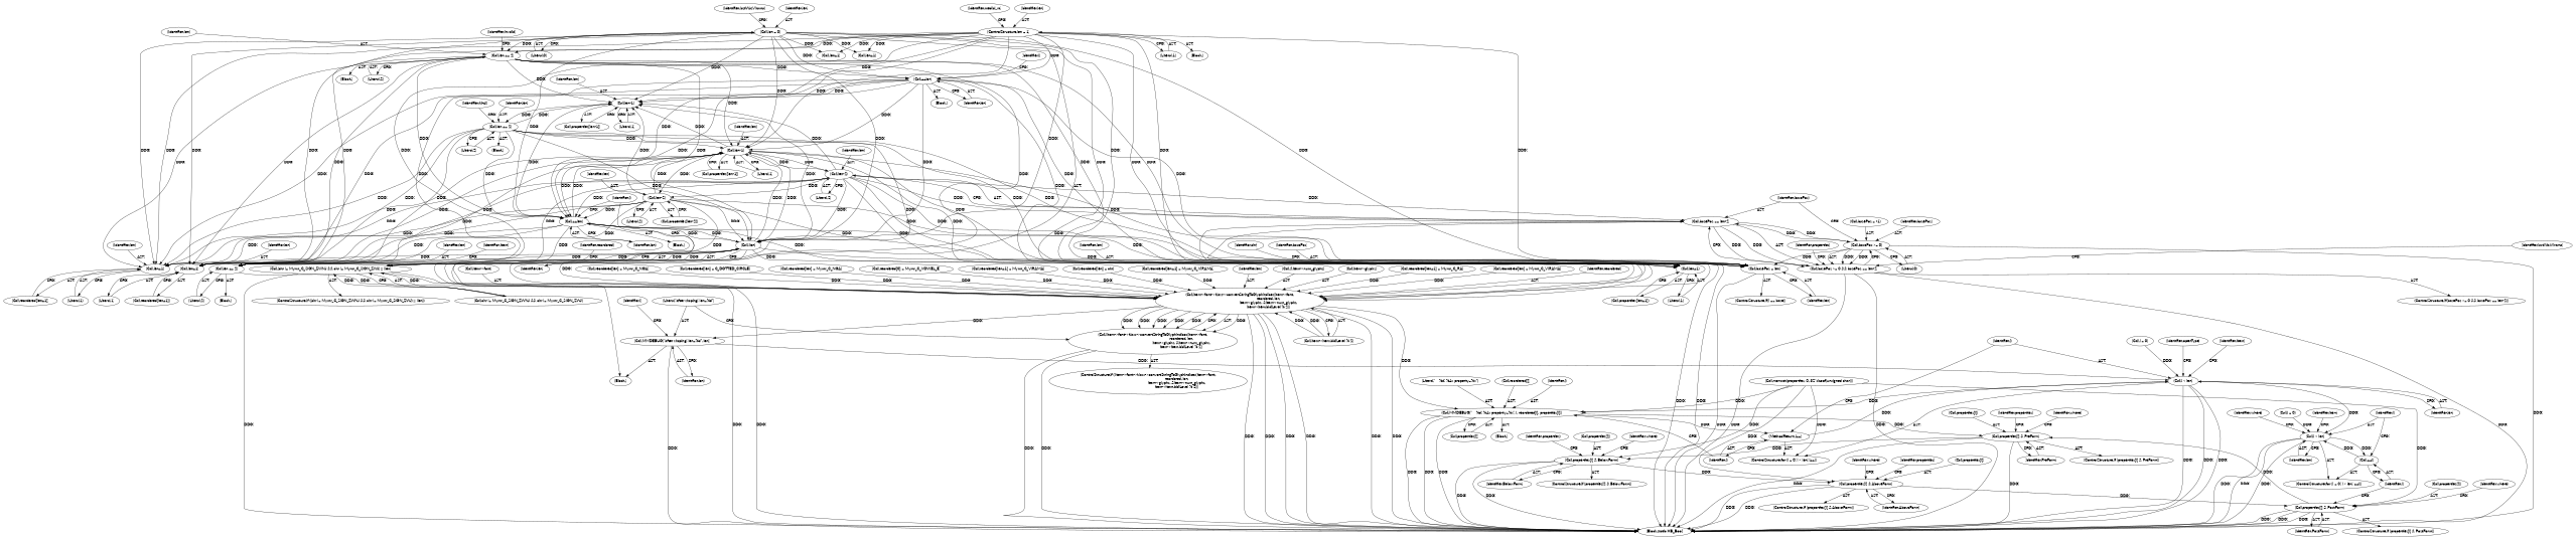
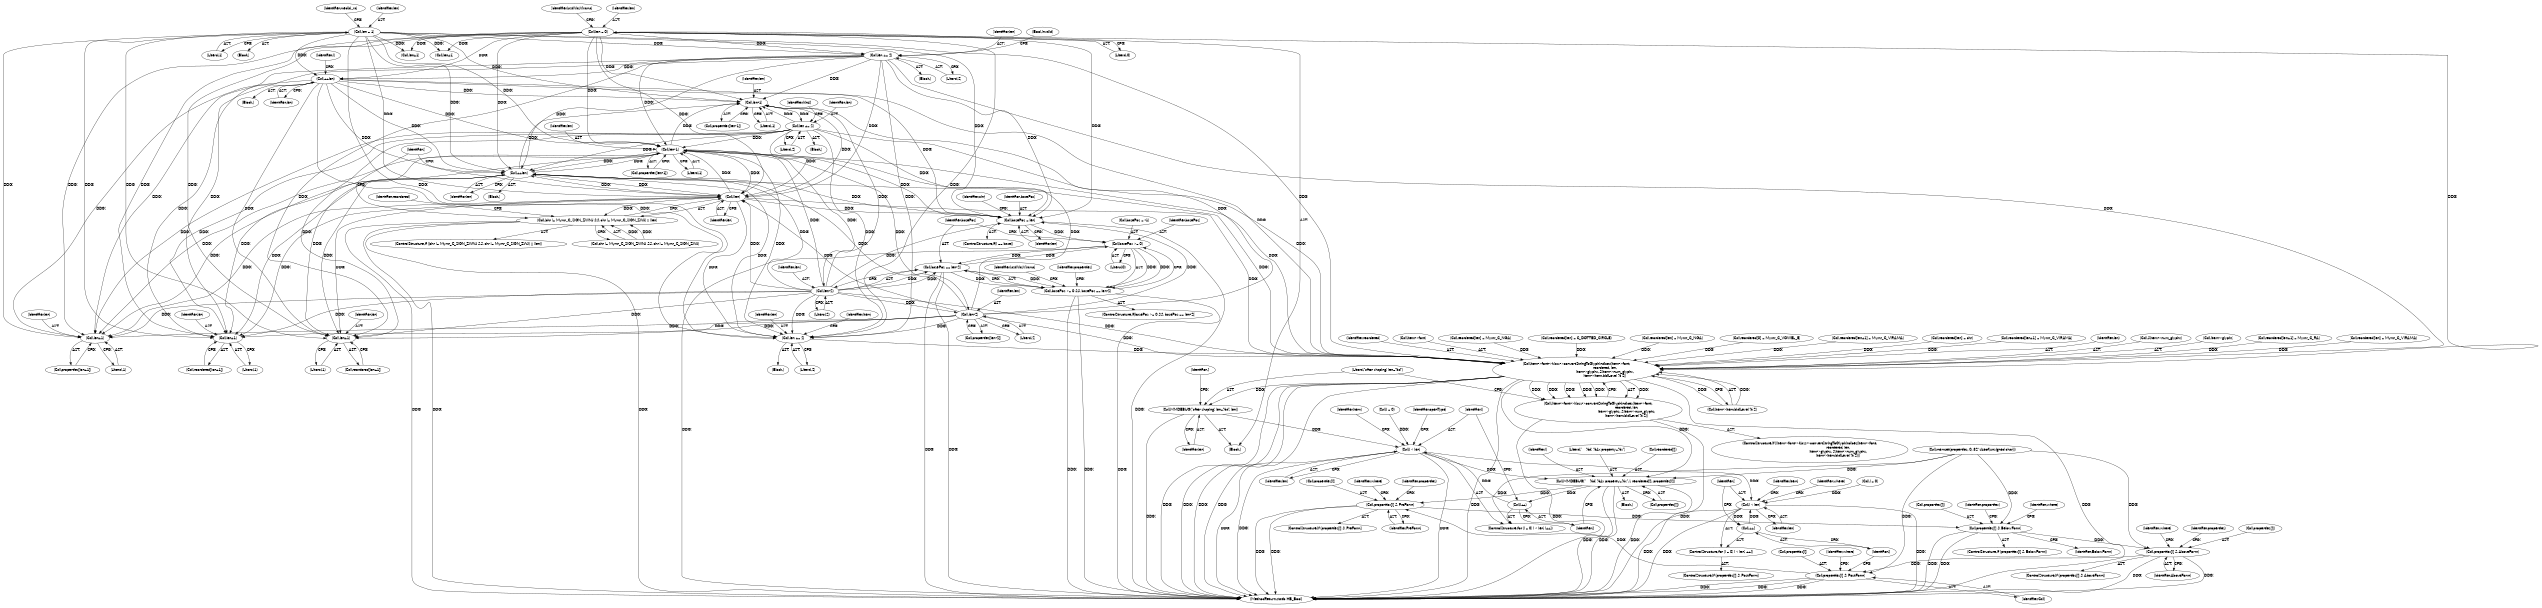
  digraph {
    fontname=Lato
    node [fontname=Lato]
    edge [fontname=Lato]
    n1 [label="(Call,len-1)"]
    n2 [label="(Call,len += 2)"]
    n3 [label="(Call,properties[len-1])"]
    n4 [label="(Literal,1)"]
    n5 [label="(Call,len-1)"]
    n6 [label="(Call,++len)"]
    n7 [label="(Call,!len)"]
    n8 [label="(Call,len+1)"]
    n9 [label="(Call,basePos = len)"]
    n10 [label="(Call,len+1)"]
    n11 [label="(Call,len+1)"]
    n12 [label="(Call,len += 2)"]
    n13 [label="(Call,item->font->klass->convertStringToGlyphIndices(item->font,\n                                                        reordered, len,\n                                                        item->glyphs, &item->num_glyphs,\n                                                        item->item.bidiLevel % 2))"]
    n14 [label="(Literal,2)"]
    n15 [label="(Block,)"]
    n16 [label="(Call,len-2)"]
    n17 [label="(Call,len-2)"]
    n18 [label="(Call,basePos == len-2)"]
    n19 [label="(Literal,2)"]
    n20 [label="(Call,properties[len-1])"]
    n21 [label="(Literal,1)"]
    n22 [label="(Call,properties[len-2])"]
    n23 [label="(Literal,2)"]
    n24 [label="(Identifier,len)"]
    n25 [label="(Block,)"]
    n26 [label="(Call,(chr != Mymr_C_SIGN_ZWNJ && chr != Mymr_C_SIGN_ZWJ) || !len)"]
    n27 [label="(Identifier,len)"]
    n28 [label="(Call,reordered[len+1])"]
    n29 [label="(Literal,1)"]
    n30 [label="(Call,basePos >= 0)"]
    n31 [label="(Call,basePos >= 0 && basePos == len-2)"]
-   n32 [label="(Block,static HB_Bool)"]
+   n32 [label="(MethodReturn,static HB_Bool)"]
    n33 [label="(Identifier,len)"]
    n34 [label="(ControlStructure,if(i == base))"]
    n35 [label="(Literal,1)"]
    n36 [label="(Call,reordered[len+1])"]
    n37 [label="(Call,properties[len+1])"]
    n38 [label="(Literal,1)"]
    n39 [label="(Block,)"]
    n40 [label="(Literal,2)"]
    n41 [label="(Call,!item->font->klass->convertStringToGlyphIndices(item->font,\n                                                        reordered, len,\n                                                        item->glyphs, &item->num_glyphs,\n                                                        item->item.bidiLevel % 2))"]
    n42 [label="(Call,MMDEBUG(\"after shaping: len=%d\", len))"]
    n43 [label="(Call,MMDEBUG(\"    %d: %4x property=%x\", i, reordered[i], properties[i]))"]
    n44 [label="(Call,item->item.bidiLevel % 2)"]
    n45 [label="(Call,len += 2)"]
    n46 [label="(Call,++len)"]
    n47 [label="(Block,)"]
    n48 [label="(Literal,2)"]
    n49 [label="(Block,)"]
    n50 [label="(Identifier,len)"]
    n51 [label="(Call,len = 0)"]
    n52 [label="(Call,len+1)"]
    n53 [label="(Block,)"]
    n54 [label="(Call,len+1)"]
    n55 [label="(Literal,0)"]
-   n56 [label="(ControlStructure,len = 1)"]
+   n56 [label="(Call,len = 1)"]
    n57 [label="(Literal,1)"]
    n58 [label="(Block,)"]
    n59 [label="(Call,chr != Mymr_C_SIGN_ZWNJ && chr != Mymr_C_SIGN_ZWJ)"]
    n60 [label="(ControlStructure,if ((chr != Mymr_C_SIGN_ZWNJ && chr != Mymr_C_SIGN_ZWJ) || !len))"]
    n61 [label="(Literal,0)"]
    n62 [label="(ControlStructure,if(basePos >= 0 && basePos == len-2))"]
    n63 [label="(ControlStructure,if (!item->font->klass->convertStringToGlyphIndices(item->font,\n                                                        reordered, len,\n                                                        item->glyphs, &item->num_glyphs,\n                                                        item->item.bidiLevel % 2)))"]
    n64 [label="(Call,i < len)"]
    n65 [label="(Identifier,len)"]
-   n66 [label="(MethodReturn,i++)"]
+   n66 [label="(Call,i++)"]
    n67 [label="(Call,properties[i] & PreForm)"]
    n68 [label="(Block,)"]
    n69 [label="(Call,properties[i])"]
    n70 [label="(Call,i < len)"]
    n71 [label="(Identifier,len)"]
    n72 [label="(ControlStructure,for (i = 0; i < len; i++))"]
    n73 [label="(Call,++i)"]
    n74 [label="(Identifier,len)"]
    n75 [label="(ControlStructure,for (i = 0; i < len; ++i))"]
    n76 [label="(Identifier,i)"]
    n77 [label="(Call,properties[i] & BelowForm)"]
    n78 [label="(ControlStructure,if (properties[i] & PreForm))"]
    n79 [label="(Identifier,PreForm)"]
    n80 [label="(Call,properties[i] & AboveForm)"]
    n81 [label="(ControlStructure,if (properties[i] & BelowForm))"]
    n82 [label="(Identifier,BelowForm)"]
    n83 [label="(Call,properties[i] & PostForm)"]
    n84 [label="(Identifier,AboveForm)"]
    n85 [label="(ControlStructure,if (properties[i] & AboveForm))"]
    n86 [label="(ControlStructure,if (properties[i] & PostForm))"]
-   n87 [label="(Identifier,PostForm)"]
+   n87 [label="(Identifier,Call)"]
    n88 [label="(Identifier,i)"]
    n89 [label="(Identifier,len)"]
    n90 [label="(Identifier,len)"]
    n91 [label="(Call,item->font)"]
    n92 [label="(Identifier,where)"]
    n93 [label="(Call,i = 0)"]
    n94 [label="(Identifier,len)"]
    n95 [label="(Identifier,i)"]
-   n96 [label="(Identifier,invalid)"]
+   n96 [label="(Bool,invalid)"]
    n97 [label="(Identifier,properties)"]
    n98 [label="(Identifier,where)"]
    n99 [label="(Call,properties[i])"]
    n100 [label="(Identifier,basePos)"]
    n101 [label="(Identifier,i)"]
    n102 [label="(Identifier,len)"]
    n103 [label="(Identifier,basePos)"]
    n104 [label="(Identifier,item)"]
    n105 [label="(Call,reordered[len] = Mymr_C_NGA)"]
    n106 [label="(Call,reordered[len] = C_DOTTED_CIRCLE)"]
    n107 [label="(Identifier,len)"]
    n108 [label="(Call,properties[i])"]
    n109 [label="(Identifier,len)"]
    n110 [label="(Identifier,medial_ra)"]
    n111 [label="(Call,reordered[len] = Mymr_C_NGA)"]
    n112 [label="(Identifier,kinzi)"]
    n113 [label="(Identifier,i)"]
    n114 [label="(Literal,\"    %d: %4x property=%x\")"]
    n115 [label="(Call,memset(properties, 0, 32*sizeof(unsigned char)))"]
    n116 [label="(Call,reordered[0] = Mymr_C_VOWEL_E)"]
    n117 [label="(Identifier,properties)"]
    n118 [label="(Call,reordered[i])"]
    n119 [label="(Identifier,chr)"]
    n120 [label="(Call,reordered[len+1] = Mymr_C_VIRAMA)"]
    n121 [label="(Call,properties[i])"]
    n122 [label="(Identifier,lastWasVirama)"]
    n123 [label="(Literal,\"after shaping: len=%d\")"]
    n124 [label="(Call,reordered[len] = chr)"]
    n125 [label="(Call,reordered[len+1] = Mymr_C_VIRAMA)"]
    n126 [label="(Identifier,where)"]
    n127 [label="(Identifier,item)"]
    n128 [label="(Call,basePos = -1)"]
    n129 [label="(Identifier,where)"]
    n130 [label="(Identifier,i)"]
    n131 [label="(Identifier,len)"]
    n132 [label="(Identifier,len)"]
    n133 [label="(Identifier,len)"]
    n134 [label="(Call,&item->num_glyphs)"]
    n135 [label="(Identifier,properties)"]
    n136 [label="(Identifier,basePos)"]
    n137 [label="(Call,i = 0)"]
    n138 [label="(Identifier,len)"]
    n139 [label="(Identifier,where)"]
    n140 [label="(Call,item->glyphs)"]
    n141 [label="(Identifier,i)"]
    n142 [label="(Call,reordered[len+1] = Mymr_C_RA)"]
    n143 [label="(Identifier,i)"]
    n144 [label="(Identifier,properties)"]
    n145 [label="(Call,reordered[len] = Mymr_C_VIRAMA)"]
    n146 [label="(Identifier,openType)"]
    n147 [label="(Identifier,item)"]
    n148 [label="(Identifier,reordered)"]
    n149 [label="(Identifier,len)"]
    n150 [label="(Identifier,len)"]
    n151 [label="(Identifier,lastWasVirama)"]
    n152 [label="(Call,properties[i])"]
    n153 [label="(Identifier,len)"]
    n154 [label="(Identifier,reordered)"]
    n1 -> n2 [label="DDG: "]
    n1 -> n3 [label="AST: "]
    n1 -> n4 [label="CFG: "]
    n2 -> n1 [label="DDG: "]
    n2 -> n5 [label="DDG: "]
    n2 -> n6 [label="DDG: "]
    n2 -> n7 [label="DDG: "]
    n2 -> n8 [label="DDG: "]
    n2 -> n9 [label="DDG: "]
    n2 -> n10 [label="DDG: "]
    n2 -> n11 [label="DDG: "]
    n2 -> n12 [label="DDG: "]
    n2 -> n13 [label="DDG: "]
    n2 -> n14 [label="CFG: "]
    n2 -> n15 [label="AST: "]
    n3 -> n1 [label="CFG: "]
    n4 -> n1 [label="AST: "]
    n5 -> n1 [label="DDG: "]
    n5 -> n6 [label="DDG: "]
    n5 -> n7 [label="DDG: "]
    n5 -> n8 [label="DDG: "]
    n5 -> n9 [label="DDG: "]
    n5 -> n10 [label="DDG: "]
    n5 -> n11 [label="DDG: "]
    n5 -> n12 [label="DDG: "]
    n5 -> n13 [label="DDG: "]
    n5 -> n16 [label="DDG: "]
    n5 -> n17 [label="DDG: "]
    n5 -> n20 [label="AST: "]
    n5 -> n21 [label="CFG: "]
    n6 -> n1 [label="DDG: "]
    n6 -> n5 [label="DDG: "]
    n6 -> n7 [label="DDG: "]
    n6 -> n8 [label="DDG: "]
    n6 -> n9 [label="DDG: "]
    n6 -> n10 [label="DDG: "]
    n6 -> n11 [label="DDG: "]
    n6 -> n12 [label="DDG: "]
    n6 -> n13 [label="DDG: "]
    n6 -> n24 [label="CFG: "]
    n6 -> n25 [label="AST: "]
    n7 -> n1 [label="DDG: "]
    n7 -> n5 [label="DDG: "]
    n7 -> n6 [label="DDG: "]
    n7 -> n8 [label="DDG: "]
    n7 -> n9 [label="DDG: "]
    n7 -> n10 [label="DDG: "]
    n7 -> n11 [label="DDG: "]
    n7 -> n12 [label="DDG: "]
    n7 -> n13 [label="DDG: "]
    n7 -> n26 [label="AST: "]
    n7 -> n26 [label="DDG: "]
    n7 -> n27 [label="CFG: "]
    n8 -> n28 [label="AST: "]
    n8 -> n29 [label="CFG: "]
-   n30 -> n9 [label="DDG: "]
+   n9 -> n30 [label="DDG: "]
    n9 -> n32 [label="DDG: "]
    n9 -> n33 [label="CFG: "]
    n9 -> n34 [label="AST: "]
    n10 -> n35 [label="CFG: "]
    n10 -> n36 [label="AST: "]
    n11 -> n37 [label="AST: "]
    n11 -> n38 [label="CFG: "]
    n12 -> n13 [label="DDG: "]
    n12 -> n39 [label="AST: "]
    n12 -> n40 [label="CFG: "]
    n13 -> n32 [label="DDG: "]
    n13 -> n32 [label="DDG: "]
    n13 -> n32 [label="DDG: "]
    n13 -> n32 [label="DDG: "]
    n13 -> n32 [label="DDG: "]
    n13 -> n32 [label="DDG: "]
    n13 -> n41 [label="AST: "]
    n13 -> n41 [label="DDG: "]
    n13 -> n41 [label="DDG: "]
    n13 -> n41 [label="DDG: "]
    n13 -> n41 [label="DDG: "]
    n13 -> n41 [label="DDG: "]
    n13 -> n41 [label="DDG: "]
    n13 -> n42 [label="DDG: "]
    n13 -> n43 [label="DDG: "]
    n13 -> n44 [label="CFG: "]
    n14 -> n2 [label="AST: "]
    n16 -> n1 [label="DDG: "]
    n16 -> n5 [label="DDG: "]
    n16 -> n6 [label="DDG: "]
    n16 -> n7 [label="DDG: "]
    n16 -> n8 [label="DDG: "]
    n16 -> n9 [label="DDG: "]
    n16 -> n10 [label="DDG: "]
    n16 -> n11 [label="DDG: "]
    n16 -> n12 [label="DDG: "]
    n16 -> n13 [label="DDG: "]
    n16 -> n17 [label="DDG: "]
    n16 -> n18 [label="AST: "]
    n16 -> n18 [label="DDG: "]
    n16 -> n18 [label="DDG: "]
    n16 -> n19 [label="CFG: "]
    n17 -> n1 [label="DDG: "]
    n17 -> n5 [label="DDG: "]
    n17 -> n6 [label="DDG: "]
    n17 -> n7 [label="DDG: "]
    n17 -> n8 [label="DDG: "]
    n17 -> n9 [label="DDG: "]
    n17 -> n10 [label="DDG: "]
    n17 -> n11 [label="DDG: "]
    n17 -> n12 [label="DDG: "]
    n17 -> n13 [label="DDG: "]
    n17 -> n22 [label="AST: "]
    n17 -> n23 [label="CFG: "]
    n18 -> n16 [label="CFG: "]
    n18 -> n30 [label="DDG: "]
    n18 -> n31 [label="AST: "]
    n18 -> n31 [label="DDG: "]
    n18 -> n31 [label="DDG: "]
    n18 -> n32 [label="DDG: "]
    n18 -> n32 [label="DDG: "]
    n19 -> n16 [label="AST: "]
    n20 -> n5 [label="CFG: "]
    n21 -> n5 [label="AST: "]
    n22 -> n17 [label="CFG: "]
    n23 -> n17 [label="AST: "]
    n24 -> n6 [label="AST: "]
    n26 -> n7 [label="CFG: "]
    n26 -> n32 [label="DDG: "]
    n26 -> n32 [label="DDG: "]
    n26 -> n32 [label="DDG: "]
    n26 -> n59 [label="CFG: "]
    n26 -> n60 [label="AST: "]
    n27 -> n7 [label="AST: "]
    n28 -> n8 [label="CFG: "]
    n29 -> n8 [label="AST: "]
    n30 -> n18 [label="DDG: "]
    n30 -> n31 [label="AST: "]
    n30 -> n31 [label="DDG: "]
    n30 -> n31 [label="DDG: "]
    n30 -> n32 [label="DDG: "]
    n30 -> n61 [label="CFG: "]
    n31 -> n18 [label="CFG: "]
    n31 -> n30 [label="CFG: "]
    n31 -> n32 [label="DDG: "]
    n31 -> n32 [label="DDG: "]
    n31 -> n32 [label="DDG: "]
    n31 -> n62 [label="AST: "]
    n33 -> n9 [label="AST: "]
    n35 -> n10 [label="AST: "]
    n36 -> n10 [label="CFG: "]
    n37 -> n11 [label="CFG: "]
    n38 -> n11 [label="AST: "]
    n40 -> n12 [label="AST: "]
    n41 -> n13 [label="CFG: "]
    n41 -> n32 [label="DDG: "]
    n41 -> n32 [label="DDG: "]
    n41 -> n63 [label="AST: "]
    n42 -> n32 [label="DDG: "]
    n42 -> n53 [label="AST: "]
    n42 -> n64 [label="DDG: "]
    n42 -> n65 [label="CFG: "]
    n43 -> n32 [label="DDG: "]
    n43 -> n32 [label="DDG: "]
    n43 -> n32 [label="DDG: "]
    n43 -> n66 [label="DDG: "]
    n43 -> n67 [label="DDG: "]
    n43 -> n68 [label="AST: "]
    n43 -> n69 [label="CFG: "]
    n44 -> n13 [label="AST: "]
    n44 -> n13 [label="DDG: "]
    n44 -> n13 [label="DDG: "]
    n45 -> n1 [label="DDG: "]
    n45 -> n5 [label="DDG: "]
    n45 -> n6 [label="DDG: "]
    n45 -> n7 [label="DDG: "]
    n45 -> n8 [label="DDG: "]
    n45 -> n9 [label="DDG: "]
    n45 -> n10 [label="DDG: "]
    n45 -> n11 [label="DDG: "]
    n45 -> n12 [label="DDG: "]
    n45 -> n13 [label="DDG: "]
    n45 -> n46 [label="DDG: "]
    n45 -> n47 [label="AST: "]
    n45 -> n48 [label="CFG: "]
    n46 -> n1 [label="DDG: "]
    n46 -> n5 [label="DDG: "]
    n46 -> n6 [label="DDG: "]
    n46 -> n7 [label="DDG: "]
    n46 -> n8 [label="DDG: "]
    n46 -> n9 [label="DDG: "]
    n46 -> n10 [label="DDG: "]
    n46 -> n11 [label="DDG: "]
    n46 -> n12 [label="DDG: "]
    n46 -> n13 [label="DDG: "]
    n46 -> n49 [label="AST: "]
    n46 -> n50 [label="CFG: "]
    n48 -> n45 [label="AST: "]
    n50 -> n46 [label="AST: "]
    n51 -> n1 [label="DDG: "]
    n51 -> n5 [label="DDG: "]
    n51 -> n6 [label="DDG: "]
    n51 -> n7 [label="DDG: "]
    n51 -> n8 [label="DDG: "]
    n51 -> n9 [label="DDG: "]
    n51 -> n10 [label="DDG: "]
    n51 -> n11 [label="DDG: "]
    n51 -> n12 [label="DDG: "]
    n51 -> n13 [label="DDG: "]
    n51 -> n45 [label="DDG: "]
    n51 -> n46 [label="DDG: "]
    n51 -> n52 [label="DDG: "]
    n51 -> n53 [label="AST: "]
    n51 -> n54 [label="DDG: "]
    n51 -> n55 [label="CFG: "]
    n55 -> n51 [label="AST: "]
    n56 -> n1 [label="DDG: "]
    n56 -> n5 [label="DDG: "]
    n56 -> n6 [label="DDG: "]
    n56 -> n7 [label="DDG: "]
    n56 -> n8 [label="DDG: "]
    n56 -> n9 [label="DDG: "]
    n56 -> n10 [label="DDG: "]
    n56 -> n11 [label="DDG: "]
    n56 -> n12 [label="DDG: "]
    n56 -> n13 [label="DDG: "]
    n56 -> n45 [label="DDG: "]
    n56 -> n46 [label="DDG: "]
    n56 -> n52 [label="DDG: "]
    n56 -> n54 [label="DDG: "]
    n56 -> n57 [label="CFG: "]
    n56 -> n58 [label="AST: "]
    n57 -> n56 [label="AST: "]
    n59 -> n26 [label="AST: "]
    n59 -> n26 [label="DDG: "]
    n59 -> n26 [label="DDG: "]
    n61 -> n30 [label="AST: "]
    n64 -> n32 [label="DDG: "]
    n64 -> n32 [label="DDG: "]
    n64 -> n32 [label="DDG: "]
    n64 -> n43 [label="DDG: "]
    n64 -> n70 [label="DDG: "]
    n64 -> n71 [label="CFG: "]
    n64 -> n72 [label="AST: "]
    n65 -> n42 [label="AST: "]
    n66 -> n64 [label="DDG: "]
    n66 -> n72 [label="AST: "]
    n66 -> n76 [label="CFG: "]
    n67 -> n32 [label="DDG: "]
    n67 -> n32 [label="DDG: "]
    n67 -> n77 [label="DDG: "]
    n67 -> n78 [label="AST: "]
    n67 -> n79 [label="CFG: "]
    n69 -> n43 [label="AST: "]
    n70 -> n32 [label="DDG: "]
    n70 -> n32 [label="DDG: "]
    n70 -> n32 [label="DDG: "]
    n70 -> n73 [label="DDG: "]
    n70 -> n74 [label="CFG: "]
    n70 -> n75 [label="AST: "]
    n71 -> n64 [label="AST: "]
    n73 -> n70 [label="DDG: "]
    n73 -> n75 [label="AST: "]
    n73 -> n88 [label="CFG: "]
    n74 -> n70 [label="AST: "]
    n76 -> n43 [label="CFG: "]
    n76 -> n66 [label="AST: "]
    n77 -> n32 [label="DDG: "]
    n77 -> n32 [label="DDG: "]
    n77 -> n80 [label="DDG: "]
    n77 -> n81 [label="AST: "]
    n77 -> n82 [label="CFG: "]
    n79 -> n67 [label="AST: "]
    n80 -> n32 [label="DDG: "]
    n80 -> n32 [label="DDG: "]
    n80 -> n83 [label="DDG: "]
    n80 -> n84 [label="CFG: "]
    n80 -> n85 [label="AST: "]
-   n82 -> n77 [label="AST: "]
    n83 -> n32 [label="DDG: "]
    n83 -> n32 [label="DDG: "]
    n83 -> n32 [label="DDG: "]
    n83 -> n67 [label="DDG: "]
-   n83 -> n86 [label="AST: "]
+   n75 -> n86 [label="AST: "]
    n83 -> n87 [label="AST: "]
    n84 -> n80 [label="AST: "]
    n87 -> n83 [label="AST: "]
    n88 -> n73 [label="AST: "]
    n88 -> n83 [label="CFG: "]
    n89 -> n45 [label="AST: "]
    n90 -> n17 [label="AST: "]
    n91 -> n13 [label="AST: "]
    n92 -> n77 [label="CFG: "]
    n93 -> n70 [label="DDG: "]
    n94 -> n16 [label="AST: "]
    n95 -> n42 [label="CFG: "]
    n96 -> n45 [label="CFG: "]
    n97 -> n67 [label="CFG: "]
    n98 -> n67 [label="CFG: "]
    n99 -> n77 [label="AST: "]
    n100 -> n30 [label="AST: "]
    n101 -> n46 [label="CFG: "]
    n102 -> n12 [label="AST: "]
    n103 -> n18 [label="AST: "]
    n103 -> n30 [label="CFG: "]
    n104 -> n12 [label="CFG: "]
    n105 -> n13 [label="DDG: "]
    n106 -> n13 [label="DDG: "]
    n107 -> n5 [label="AST: "]
    n108 -> n67 [label="AST: "]
    n109 -> n1 [label="AST: "]
    n110 -> n56 [label="CFG: "]
    n111 -> n13 [label="DDG: "]
    n112 -> n2 [label="CFG: "]
    n113 -> n6 [label="CFG: "]
    n113 -> n26 [label="CFG: "]
    n114 -> n43 [label="AST: "]
    n115 -> n43 [label="DDG: "]
    n115 -> n72 [label="DDG: "]
    n115 -> n77 [label="DDG: "]
    n115 -> n80 [label="DDG: "]
    n115 -> n83 [label="DDG: "]
    n116 -> n13 [label="DDG: "]
    n117 -> n77 [label="CFG: "]
    n118 -> n43 [label="AST: "]
    n119 -> n9 [label="CFG: "]
    n120 -> n13 [label="DDG: "]
    n121 -> n83 [label="AST: "]
    n122 -> n31 [label="CFG: "]
    n123 -> n41 [label="CFG: "]
    n123 -> n42 [label="AST: "]
    n124 -> n13 [label="DDG: "]
    n125 -> n13 [label="DDG: "]
    n126 -> n83 [label="CFG: "]
    n127 -> n70 [label="CFG: "]
    n128 -> n30 [label="AST: "]
    n129 -> n80 [label="CFG: "]
    n130 -> n64 [label="AST: "]
    n130 -> n66 [label="CFG: "]
    n131 -> n13 [label="AST: "]
    n132 -> n2 [label="AST: "]
    n133 -> n11 [label="AST: "]
    n134 -> n13 [label="AST: "]
    n135 -> n80 [label="CFG: "]
    n136 -> n9 [label="AST: "]
    n137 -> n64 [label="DDG: "]
    n138 -> n10 [label="AST: "]
    n139 -> n70 [label="CFG: "]
    n140 -> n13 [label="AST: "]
    n141 -> n43 [label="AST: "]
    n142 -> n13 [label="DDG: "]
    n143 -> n70 [label="AST: "]
    n143 -> n73 [label="CFG: "]
    n144 -> n31 [label="CFG: "]
    n145 -> n13 [label="DDG: "]
    n146 -> n64 [label="CFG: "]
    n147 -> n64 [label="CFG: "]
    n148 -> n26 [label="CFG: "]
    n149 -> n8 [label="AST: "]
    n150 -> n56 [label="AST: "]
    n151 -> n51 [label="CFG: "]
    n152 -> n80 [label="AST: "]
    n153 -> n51 [label="AST: "]
    n154 -> n13 [label="AST: "]
  }
